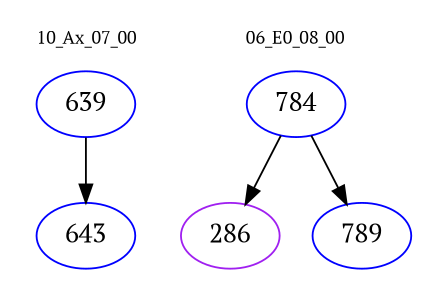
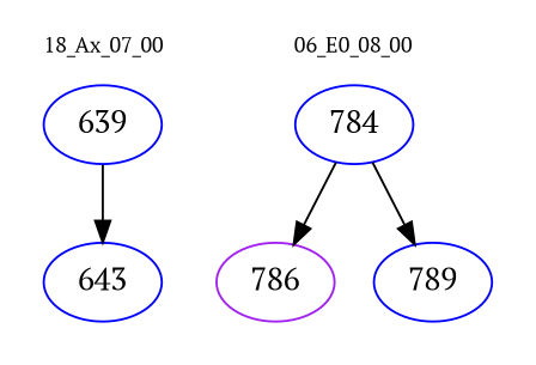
  digraph {
    fontname="PT Serif"
    node [color=blue fontname="PT Serif"]
    edge [color=black fontname="PT Serif"]
    n1 [label=639]
    n2 [label=643]
    n3 [label=784]
-   n4 [color=purple label=286]
+   n4 [color=purple label=786]
    n5 [label=789]
    subgraph cluster_1 {
      color=white
      fontsize=10
-     label="10_Ax_07_00"
+     label="18_Ax_07_00"
      n1
      n2
    }
    subgraph cluster_2 {
      color=white
      fontsize=10
      label="06_E0_08_00"
      n3
      n4
      n5
    }
    n1 -> n2
    n3 -> n4
    n3 -> n5
  }
